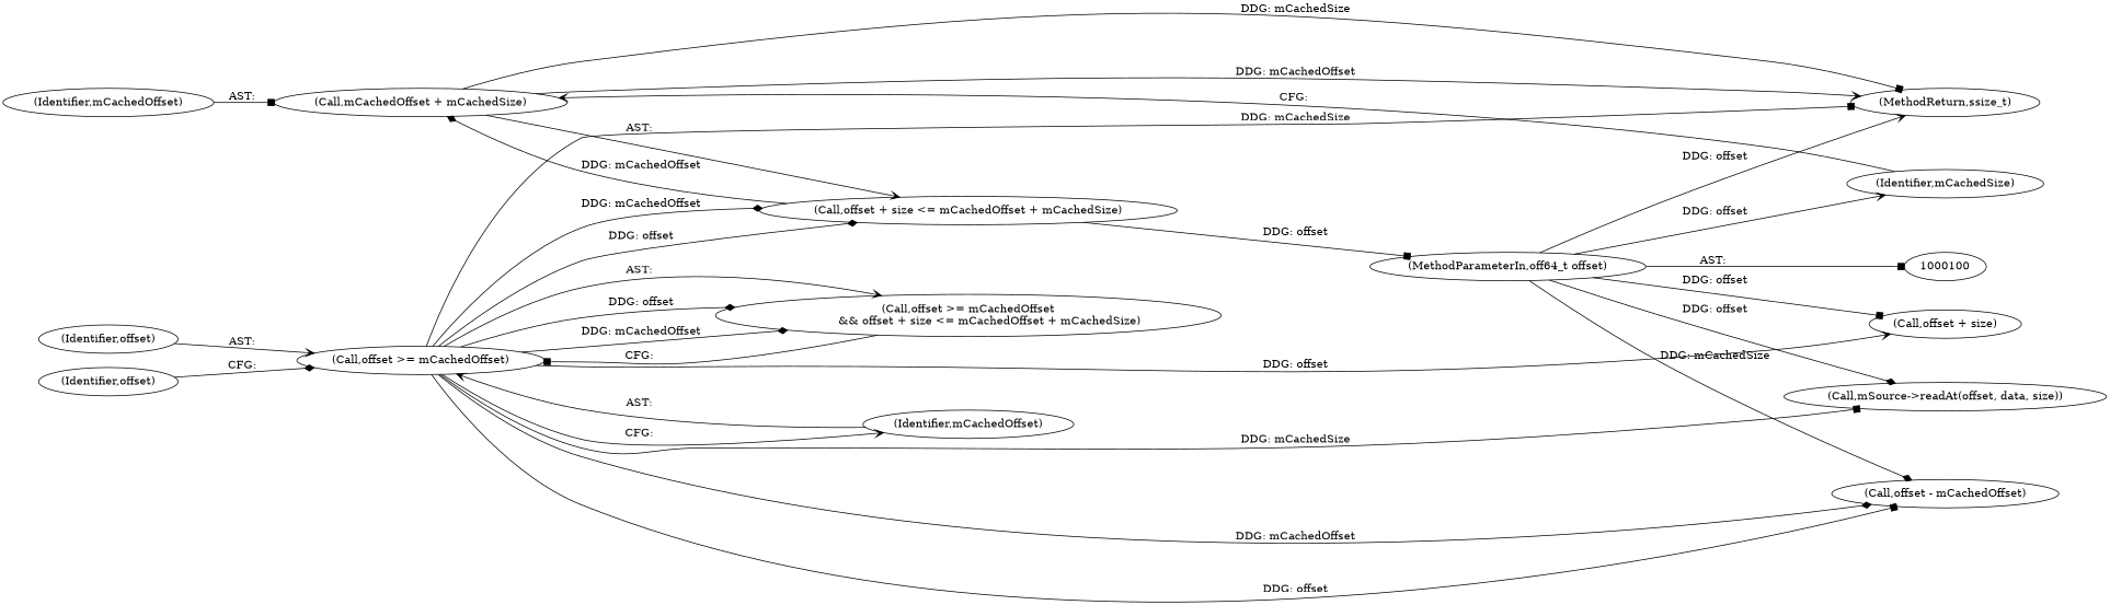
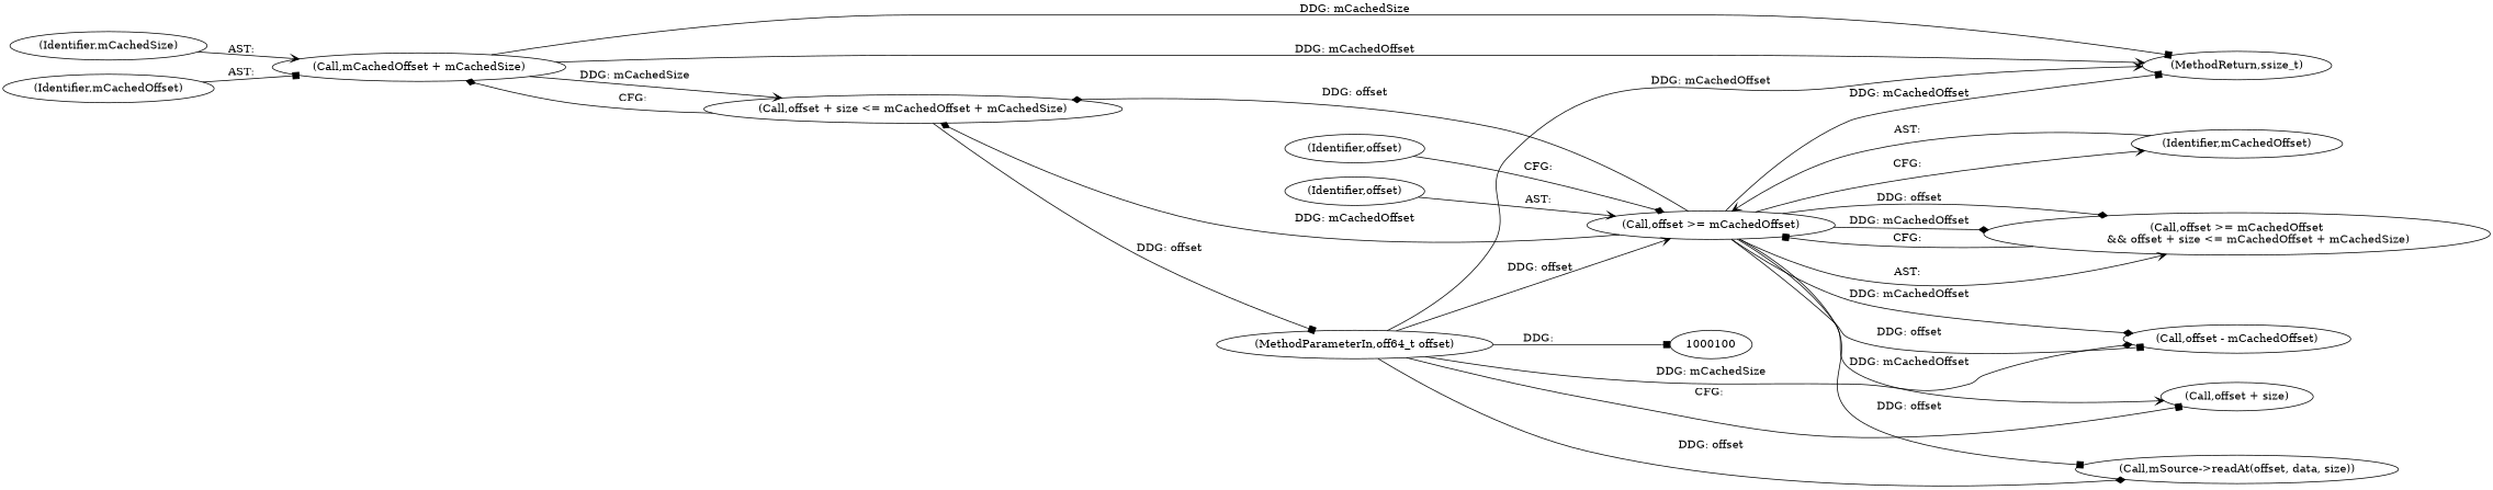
  digraph {
    rankdir=LR
    edge [arrowhead=vee]
    n1 [label="(Call,mCachedOffset + mCachedSize)"]
    n2 [label="(Call,offset + size <= mCachedOffset + mCachedSize)"]
    n3 [label="(MethodReturn,ssize_t)"]
    n4 [label="(Identifier,mCachedSize)"]
    n5 [label="(MethodParameterIn,off64_t offset)"]
    n6 [label="(Call,offset >= mCachedOffset)"]
    n7 [label="(Identifier,mCachedOffset)"]
    n8 [label="(Call,offset + size)"]
    n9 [label="(Call,offset - mCachedOffset)"]
    n10 [label="(Call,offset >= mCachedOffset\n            && offset + size <= mCachedOffset + mCachedSize)"]
    n11 [label="(Call,mSource->readAt(offset, data, size))"]
    1000100
    n13 [label="(Identifier,offset)"]
    n14 [label="(Identifier,offset)"]
    n15 [label="(Identifier,mCachedOffset)"]
-   n1 -> n2 [label="AST: "]
+   n1 -> n2 [label="DDG: mCachedSize"]
    n1 -> n3 [arrowhead=box label="DDG: mCachedSize"]
    n1 -> n3 [label="DDG: mCachedOffset"]
-   n2 -> n1 [arrowhead=diamond label="DDG: mCachedOffset"]
+   n2 -> n1 [arrowhead=diamond label="CFG: "]
    n2 -> n5 [arrowhead=box label="DDG: offset"]
-   n4 -> n1 [label="CFG: "]
-   n5 -> n3 [label="DDG: offset"]
-   n5 -> n4 [label="DDG: offset"]
-   n5 -> n8 [arrowhead=box label="DDG: offset"]
+   n4 -> n1 [label="AST: "]
+   n5 -> n3 [label="DDG: mCachedOffset"]
+   n5 -> n6 [label="DDG: offset"]
+   n5 -> n8 [arrowhead=box label="CFG: "]
    n5 -> n9 [arrowhead=diamond label="DDG: mCachedSize"]
    n5 -> n11 [arrowhead=diamond label="DDG: offset"]
-   n5 -> 1000100 [arrowhead=box label="AST: "]
+   n5 -> 1000100 [arrowhead=box label="DDG: "]
    n6 -> n2 [arrowhead=diamond label="DDG: offset"]
    n6 -> n2 [arrowhead=diamond label="DDG: mCachedOffset"]
-   n6 -> n3 [arrowhead=box label="DDG: mCachedSize"]
+   n6 -> n3 [arrowhead=box label="DDG: mCachedOffset"]
    n6 -> n7 [label="CFG: "]
-   n6 -> n8 [label="DDG: offset"]
+   n6 -> n8 [label="DDG: mCachedOffset"]
    n6 -> n9 [arrowhead=box label="DDG: offset"]
    n6 -> n9 [arrowhead=diamond label="DDG: mCachedOffset"]
    n6 -> n10 [label="AST: "]
    n6 -> n10 [arrowhead=diamond label="DDG: offset"]
    n6 -> n10 [arrowhead=diamond label="DDG: mCachedOffset"]
-   n6 -> n11 [arrowhead=box label="DDG: mCachedSize"]
+   n6 -> n11 [arrowhead=box label="DDG: offset"]
    n7 -> n6 [label="AST: "]
    n10 -> n6 [arrowhead=box label="CFG: "]
    n13 -> n6 [arrowhead=diamond label="CFG: "]
    n14 -> n6 [label="AST: "]
    n15 -> n1 [arrowhead=box label="AST: "]
  }
